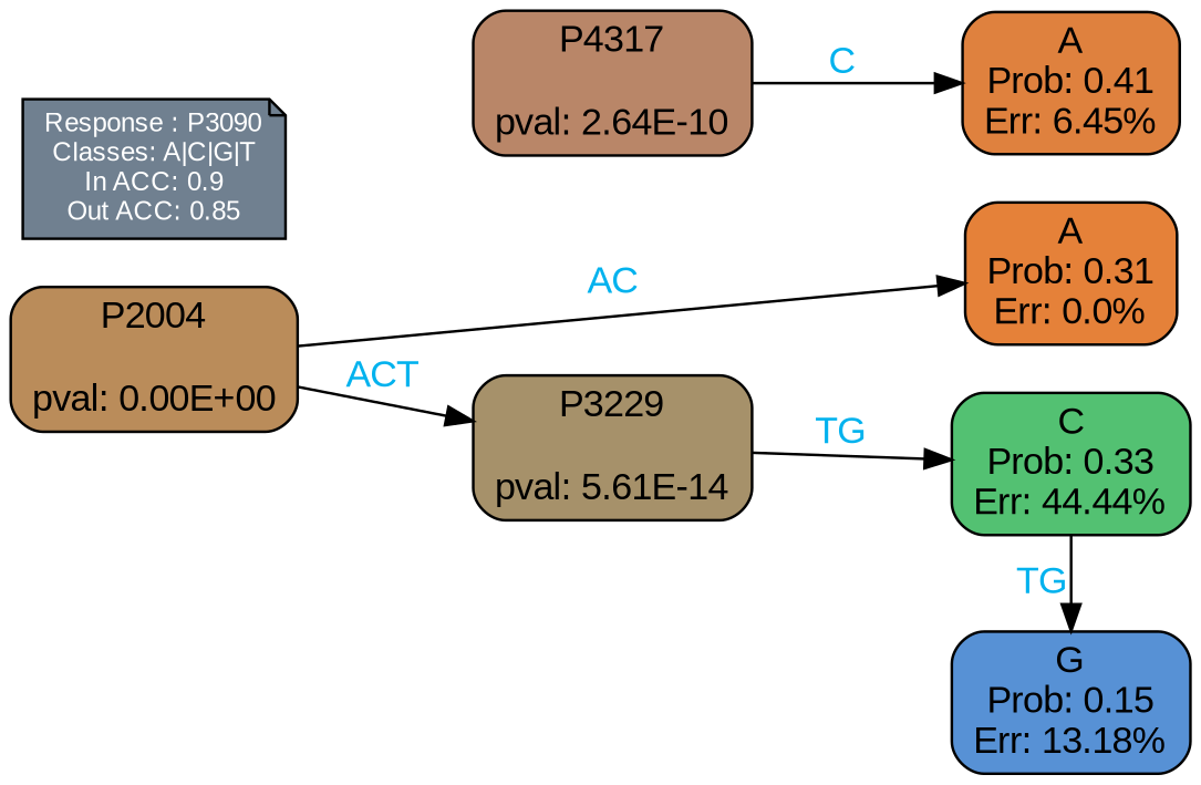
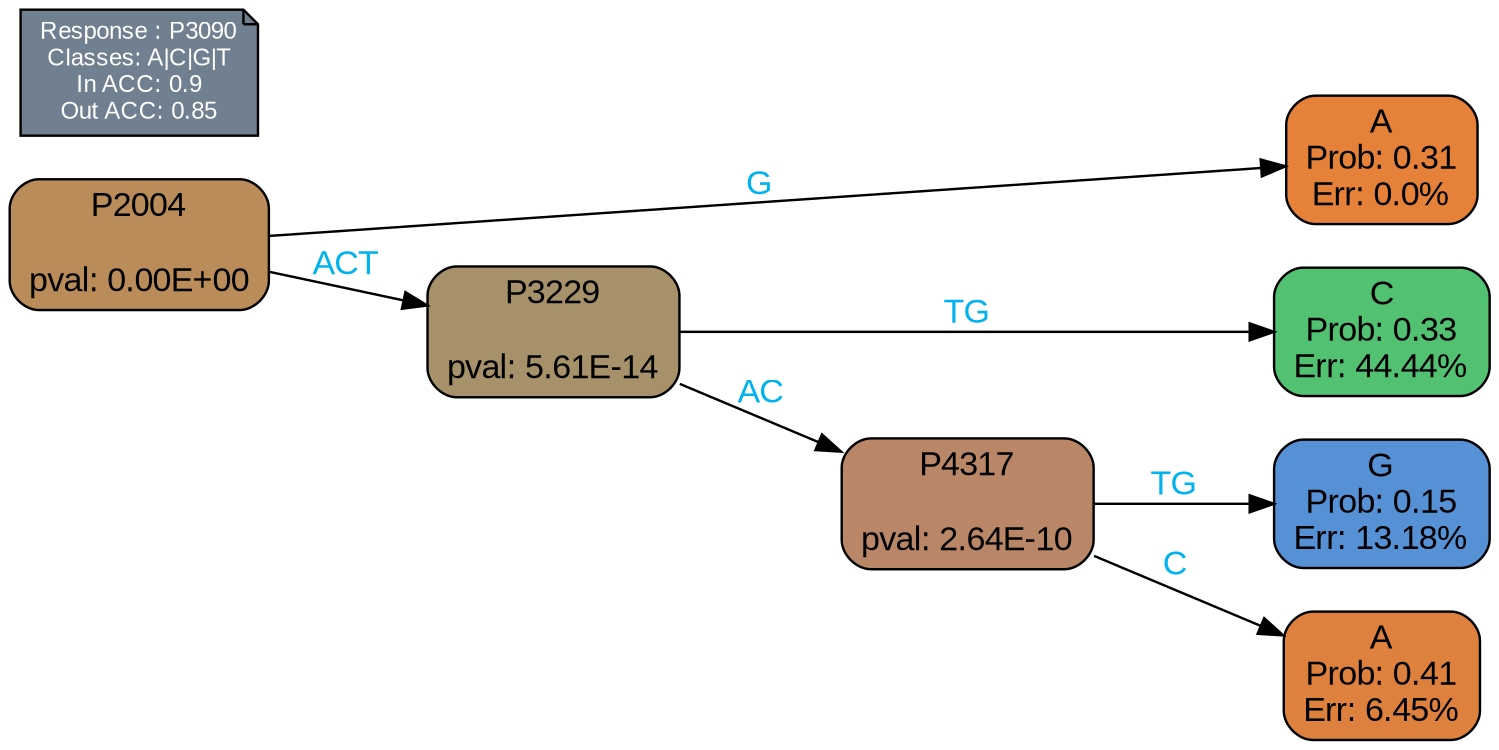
  digraph {
    fontname="Liberation Sans"
    rankdir=LR
    ranksep=equally
    splines=polylines
    node [color=black fontname="Liberation Sans" shape=box style="filled, rounded"]
    edge [fontcolor=deepskyblue2 fontname="Liberation Sans"]
    n1 [fillcolor="#5791d5" label="G\nProb: 0.15\nErr: 13.18%"]
    n2 [fillcolor="#df813e" label="A\nProb: 0.41\nErr: 6.45%"]
    n3 [fillcolor="#53c172" label="C\nProb: 0.33\nErr: 44.44%"]
    n4 [fillcolor="#e58139" label="A\nProb: 0.31\nErr: 0.0%"]
    n5 [align=left fillcolor=slategray fontcolor=white fontsize=10 label="Response : P3090\nClasses: A|C|G|T\nIn ACC: 0.9\nOut ACC: 0.85\n" shape=note style=filled]
    n6 [fillcolor="#ba8c5a" label="P2004\n\npval: 0.00E+00"]
    n7 [fillcolor="#a6916a" label="P3229\n\npval: 5.61E-14"]
    n8 [fillcolor="#b98668" label="P4317\n\npval: 2.64E-10"]
    subgraph sub_1 {
      rank=same
      n1
      n2
      n3
      n4
    }
    subgraph sub_2 {
      rank=same
      n5
      n6
    }
-   n6 -> n4 [label=AC]
+   n6 -> n4 [label=G]
    n6 -> n7 [label=ACT]
    n7 -> n3 [label=TG]
-   n3 -> n1 [label=TG]
+   n7 -> n8 [label=AC]
+   n8 -> n1 [label=TG]
    n8 -> n2 [label=C]
  }
